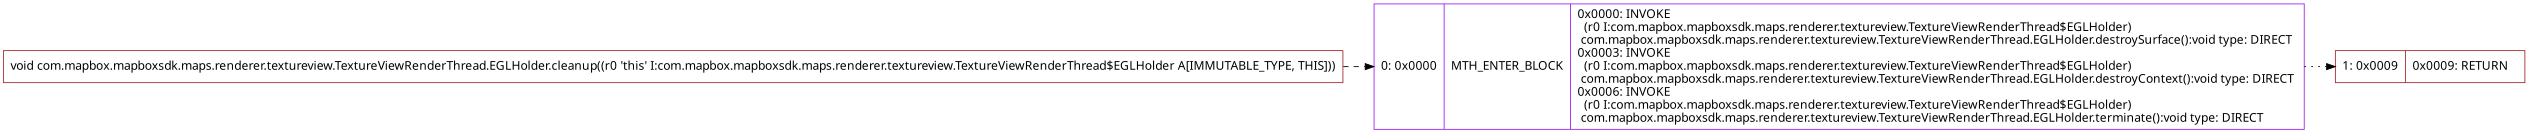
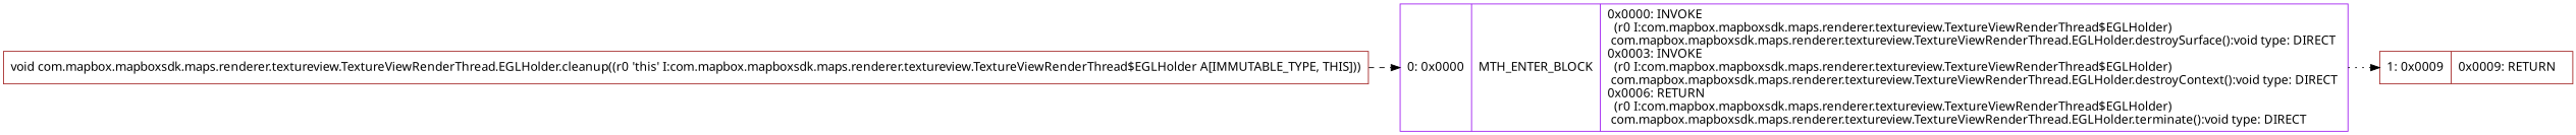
  digraph {
    rankdir=LR
    fontname="Noto Sans"
    node [shape=record color=brown fontname="Noto Sans"]
    edge [fontname="Noto Sans"]
-   n1 [label="{0\:\ 0x0000|MTH_ENTER_BLOCK\l|0x0000: INVOKE  \l  (r0 I:com.mapbox.mapboxsdk.maps.renderer.textureview.TextureViewRenderThread$EGLHolder)\l com.mapbox.mapboxsdk.maps.renderer.textureview.TextureViewRenderThread.EGLHolder.destroySurface():void type: DIRECT \l0x0003: INVOKE  \l  (r0 I:com.mapbox.mapboxsdk.maps.renderer.textureview.TextureViewRenderThread$EGLHolder)\l com.mapbox.mapboxsdk.maps.renderer.textureview.TextureViewRenderThread.EGLHolder.destroyContext():void type: DIRECT \l0x0006: INVOKE  \l  (r0 I:com.mapbox.mapboxsdk.maps.renderer.textureview.TextureViewRenderThread$EGLHolder)\l com.mapbox.mapboxsdk.maps.renderer.textureview.TextureViewRenderThread.EGLHolder.terminate():void type: DIRECT \l}" color=purple]
+   n1 [label="{0\:\ 0x0000|MTH_ENTER_BLOCK\l|0x0000: INVOKE  \l  (r0 I:com.mapbox.mapboxsdk.maps.renderer.textureview.TextureViewRenderThread$EGLHolder)\l com.mapbox.mapboxsdk.maps.renderer.textureview.TextureViewRenderThread.EGLHolder.destroySurface():void type: DIRECT \l0x0003: INVOKE  \l  (r0 I:com.mapbox.mapboxsdk.maps.renderer.textureview.TextureViewRenderThread$EGLHolder)\l com.mapbox.mapboxsdk.maps.renderer.textureview.TextureViewRenderThread.EGLHolder.destroyContext():void type: DIRECT \l0x0006: RETURN  \l  (r0 I:com.mapbox.mapboxsdk.maps.renderer.textureview.TextureViewRenderThread$EGLHolder)\l com.mapbox.mapboxsdk.maps.renderer.textureview.TextureViewRenderThread.EGLHolder.terminate():void type: DIRECT \l}" color=purple]
    n2 [label="{1\:\ 0x0009|0x0009: RETURN   \l}"]
    n3 [label="{void com.mapbox.mapboxsdk.maps.renderer.textureview.TextureViewRenderThread.EGLHolder.cleanup((r0 'this' I:com.mapbox.mapboxsdk.maps.renderer.textureview.TextureViewRenderThread$EGLHolder A[IMMUTABLE_TYPE, THIS])) }"]
    n1 -> n2 [style=dotted]
    n3 -> n1 [style=dashed]
  }
